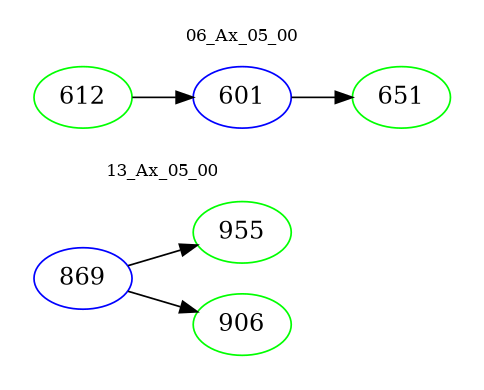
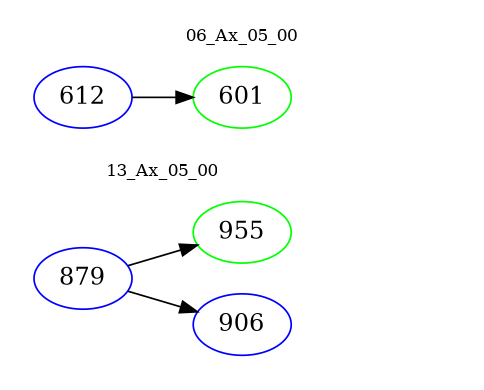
  digraph {
    rankdir=LR
    node [color=blue]
    edge [color=black]
-   n1 [color=green label=906]
-   n2 [label=869]
+   n1 [label=906]
+   n2 [label=879]
    n3 [color=green label=955]
-   n4 [color=green label=612]
-   n5 [label=601]
-   n6 [color=green label=651]
+   n4 [label=612]
+   n5 [color=green label=601]
    subgraph cluster_1 {
      color=white
      fontsize=10
      label="13_Ax_05_00"
      n1
      n2
      n3
    }
    subgraph cluster_2 {
      color=white
      fontsize=10
      label="06_Ax_05_00"
      n4
      n5
-     n6
    }
    n2 -> n1
    n2 -> n3
    n4 -> n5
-   n5 -> n6
  }
